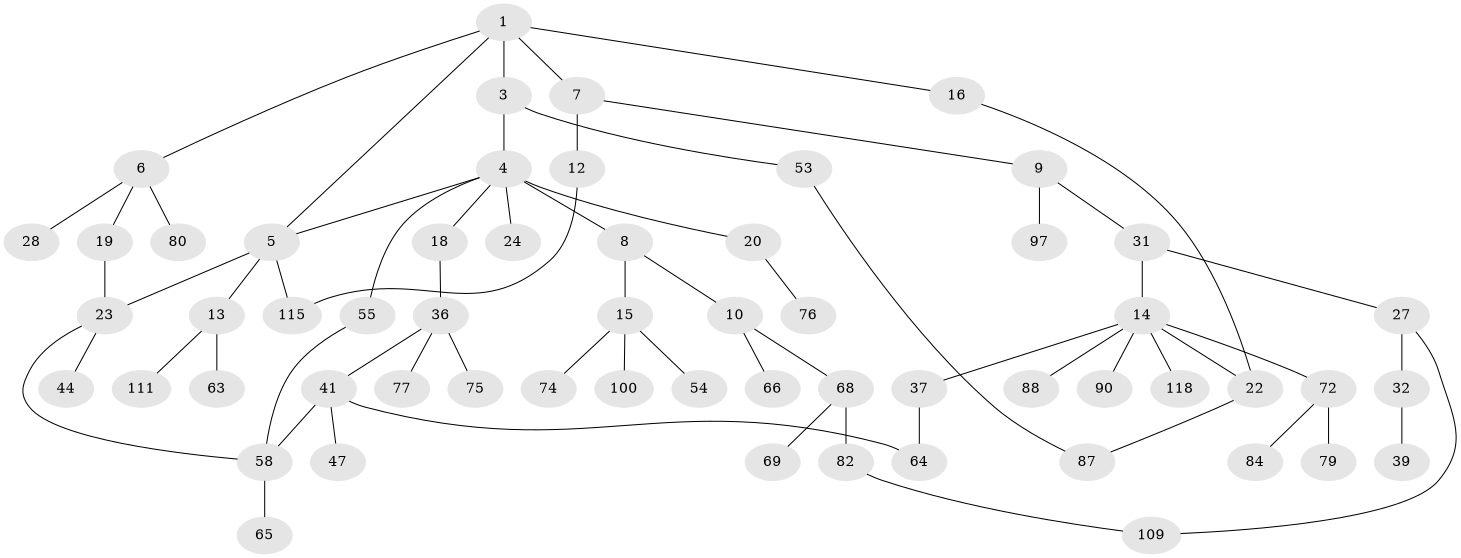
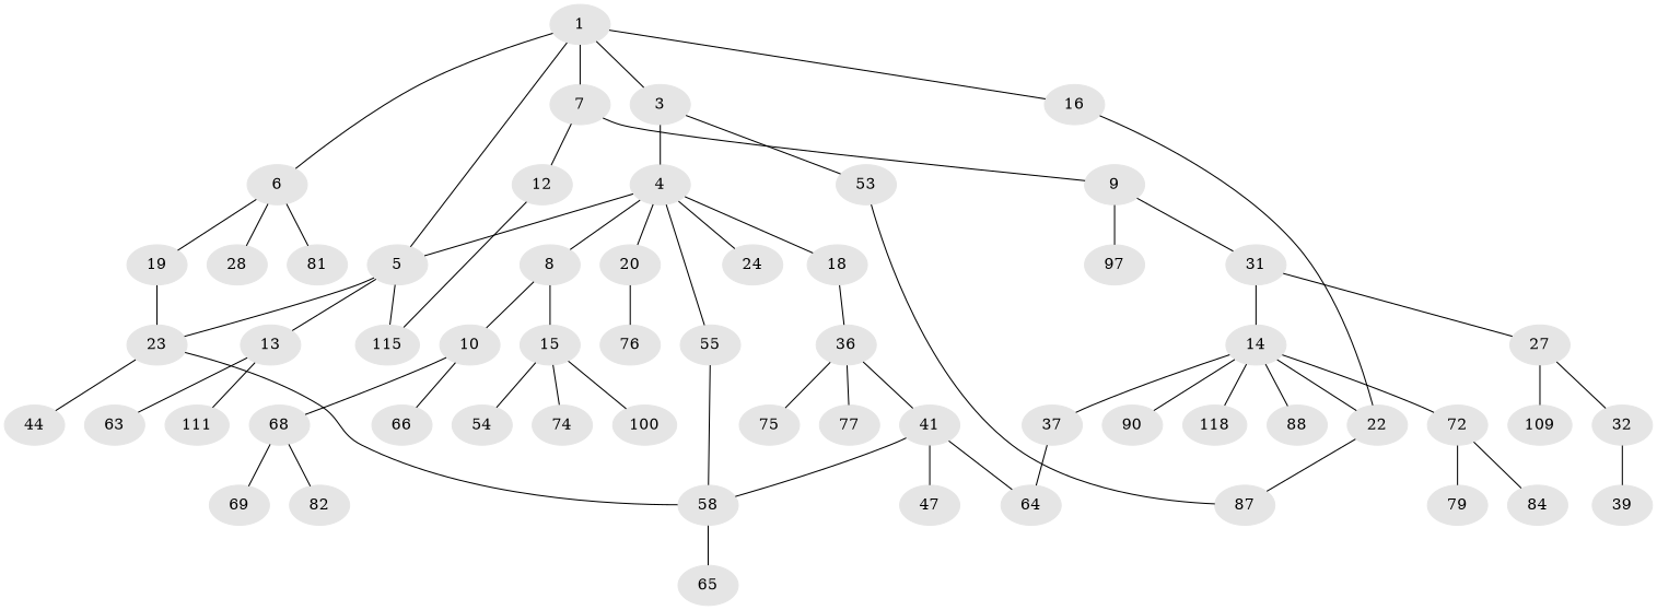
  graph {
    node [color=gray90 style=filled]
    1 [super="+2"]
    3 [super="+35"]
    5 [super="+52+62"]
    6 [super="+17"]
    7 [super="+25"]
    16
    4
    53
    13 [super="+91+56"]
    23 [super="+46+26+29"]
    n11 [label=115 super="+114"]
    19 [super="+78+59"]
    28 [super="+70"]
-   80 [super="+99"]
+   80 [super="+99" label=81]
    9 [super="+21"]
    12
    22 [super="+31"]
    8 [super="+89"]
    18 [super="+50"]
    20 [super="+101+40"]
    24
    55 [super="+94"]
    87
    10 [super="+38"]
    15 [super="+43"]
    36 [super="+48"]
    76
    58
    63 [super="+93"]
    111
    44
    n32 [label=31 super="+116+57"]
    97
    66
    68
    54 [super="+103"]
    74
    100
    14 [super="+30"]
    27 [super="+71"]
    69
    82 [super="+104"]
    37 [super="+86"]
    72
    88 [super="+92"]
    90 [super="+119"]
    118
    32
    109
    64 [super="+102"]
    84
    79 [super="+117"]
    41 [super="+51+67"]
    75
    77 [super="+83"]
    65
    39
    47
    1 -- 3
    1 -- 5
    1 -- 6
    1 -- 7
    1 -- 16
    3 -- 4
    3 -- 53
    5 -- 13 [weight=2]
    5 -- 23
    5 -- n11
    6 -- 19
    6 -- 28
    6 -- 80
    7 -- 9
    7 -- 12
    16 -- 22
    4 -- 5
    4 -- 8
    4 -- 18
    4 -- 20
    4 -- 24
    4 -- 55
    53 -- 87
    13 -- 63
    13 -- 111
    23 -- 58
    23 -- 44
    19 -- 23 [weight=2]
    9 -- n32
    9 -- 97
    12 -- n11
    22 -- 87
    8 -- 10
    8 -- 15
    18 -- 36
    20 -- 76
    55 -- 58
    10 -- 66
    10 -- 68
    15 -- 54
    15 -- 74
    15 -- 100
    36 -- 41
    36 -- 75
    36 -- 77
    58 -- 65
    n32 -- 14
    n32 -- 27
    68 -- 69
    68 -- 82
    14 -- 22
    14 -- 37
    14 -- 72
    14 -- 88
    14 -- 90
    14 -- 118
    27 -- 32
    27 -- 109
-   82 -- 109
    37 -- 64
    72 -- 84
    72 -- 79
    32 -- 39
    41 -- 58
    41 -- 64
    41 -- 47
  }
